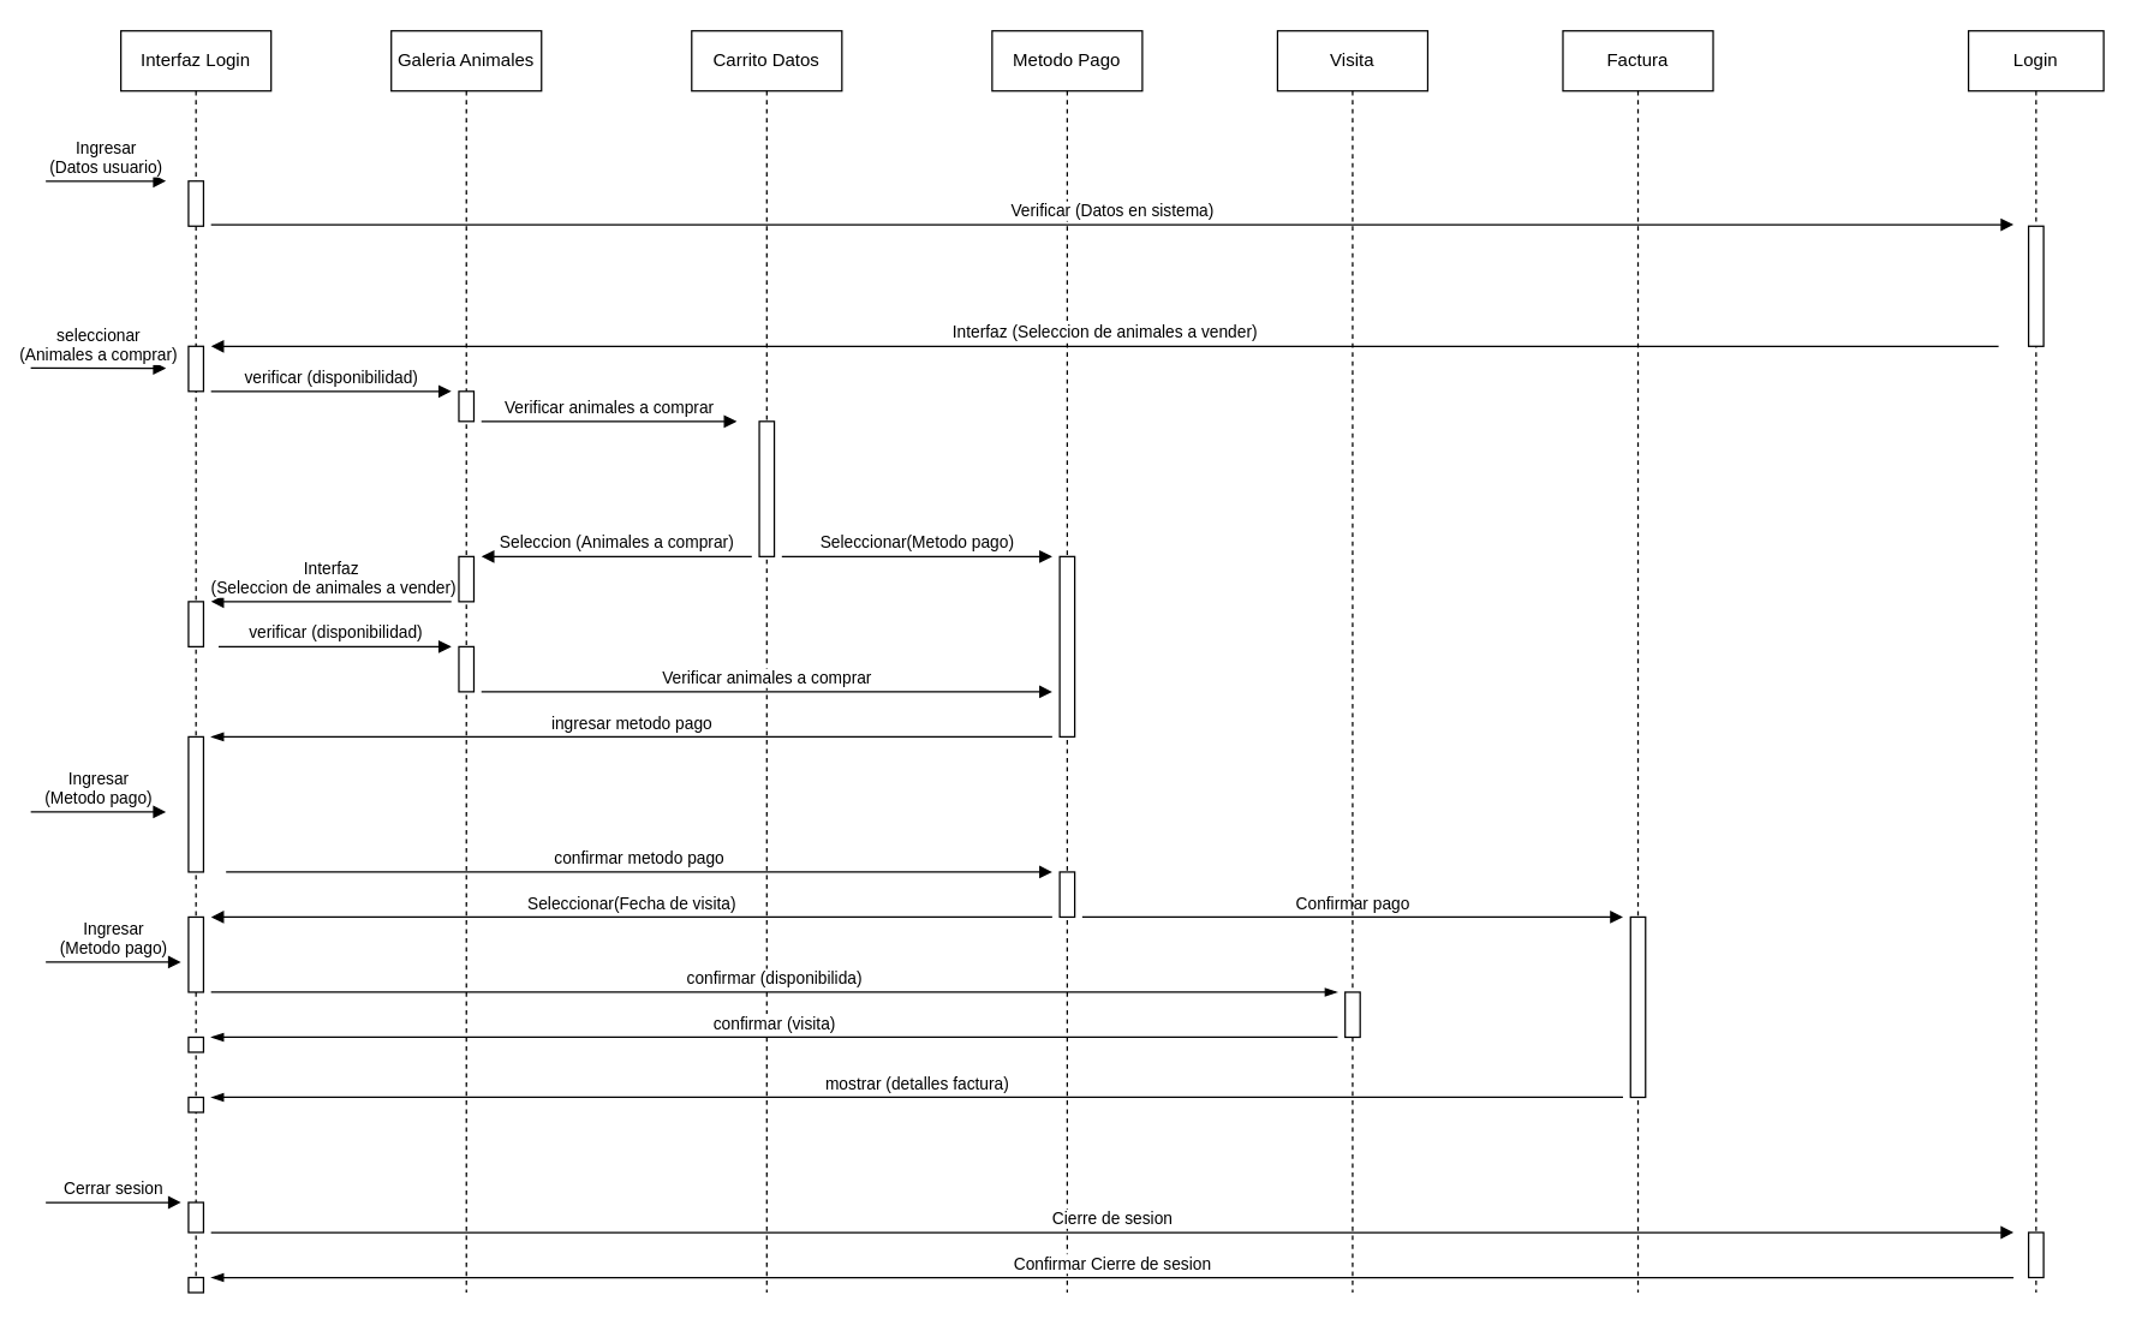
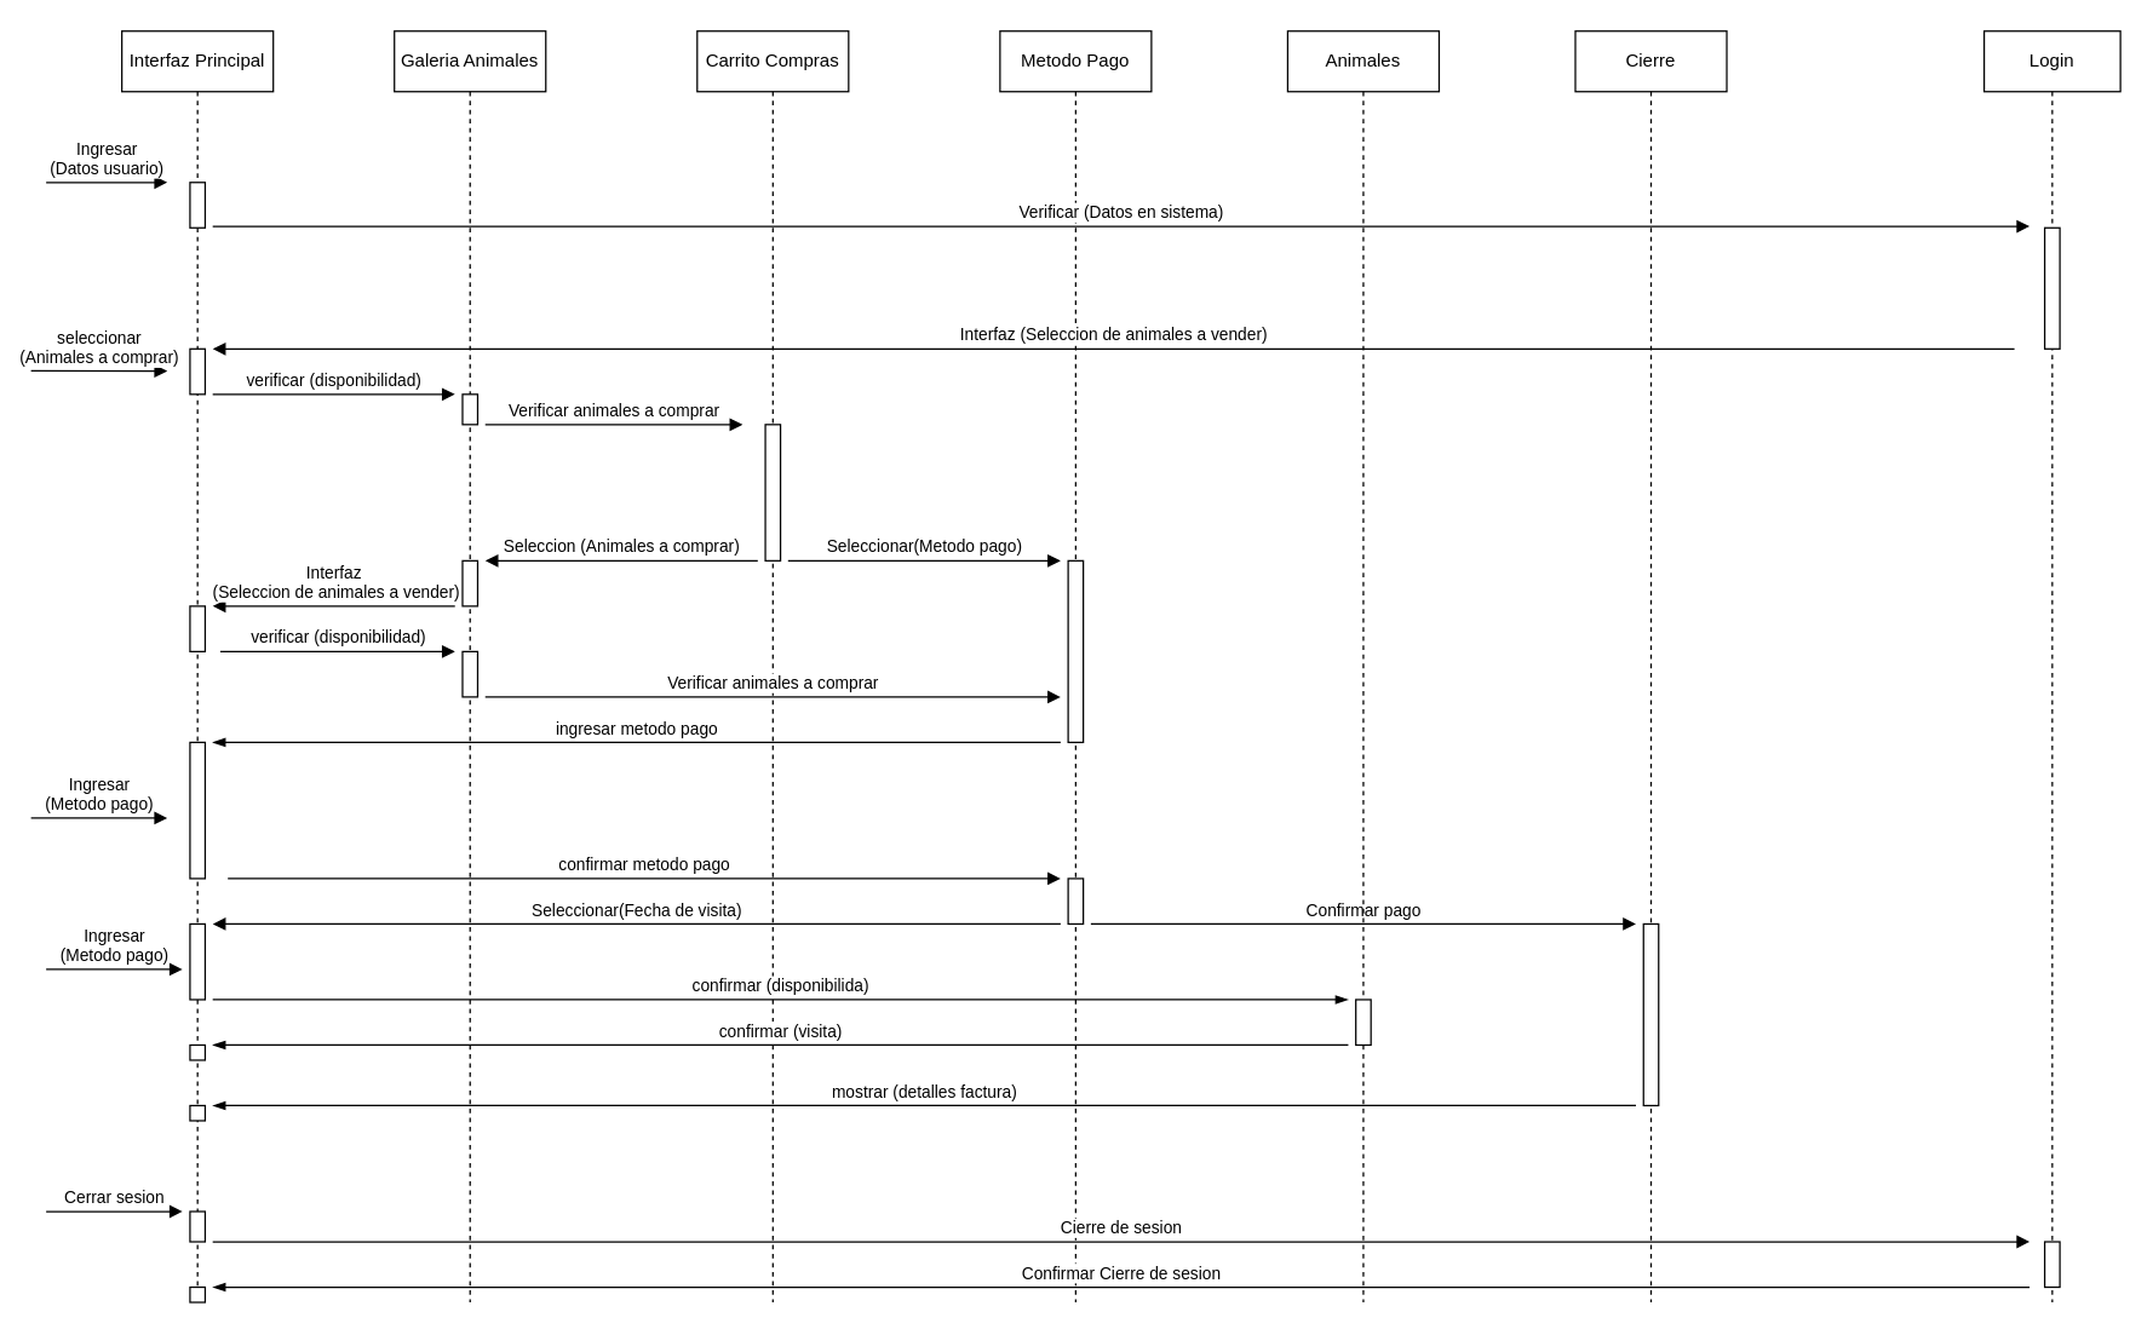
  <mxCell id="0" />
  <mxCell id="1" parent="0" />
  <mxCell id="2" value="Metodo Pago" style="shape=umlLifeline;perimeter=lifelinePerimeter;whiteSpace=wrap;html=1;container=1;collapsible=0;recursiveResize=0;outlineConnect=0;" parent="1" vertex="1"><mxGeometry x="660" y="20" width="100" height="840" as="geometry" /></mxCell>
  <mxCell id="3" value="Seleccionar(Fecha de visita)" style="html=1;verticalAlign=bottom;endArrow=block;" edge="1" parent="2"><mxGeometry width="80" relative="1" as="geometry"><mxPoint x="40" y="590" as="sourcePoint" /><mxPoint x="-520" y="590" as="targetPoint" /><mxPoint as="offset" /></mxGeometry></mxCell>
- <mxCell id="4" value="Interfaz Login" style="shape=umlLifeline;perimeter=lifelinePerimeter;whiteSpace=wrap;html=1;container=1;collapsible=0;recursiveResize=0;outlineConnect=0;" parent="1" vertex="1"><mxGeometry x="80" y="20" width="100" height="840" as="geometry" /></mxCell>
+ <mxCell id="4" value="Interfaz Principal" style="shape=umlLifeline;perimeter=lifelinePerimeter;whiteSpace=wrap;html=1;container=1;collapsible=0;recursiveResize=0;outlineConnect=0;" parent="1" vertex="1"><mxGeometry x="80" y="20" width="100" height="840" as="geometry" /></mxCell>
  <mxCell id="5" value="" style="html=1;points=[];perimeter=orthogonalPerimeter;" parent="4" vertex="1"><mxGeometry x="45" y="100" width="10" height="30" as="geometry" /></mxCell>
  <mxCell id="6" value="Verificar (Datos en sistema)" style="html=1;verticalAlign=bottom;endArrow=block;" parent="4" edge="1"><mxGeometry width="80" relative="1" as="geometry"><mxPoint x="60" y="129" as="sourcePoint" /><mxPoint x="1260" y="129" as="targetPoint" /></mxGeometry></mxCell>
  <mxCell id="7" value="" style="html=1;points=[];perimeter=orthogonalPerimeter;" vertex="1" parent="4"><mxGeometry x="45" y="210" width="10" height="30" as="geometry" /></mxCell>
  <mxCell id="8" value="" style="html=1;points=[];perimeter=orthogonalPerimeter;" vertex="1" parent="4"><mxGeometry x="45" y="380" width="10" height="30" as="geometry" /></mxCell>
  <mxCell id="9" value="" style="html=1;points=[];perimeter=orthogonalPerimeter;" vertex="1" parent="4"><mxGeometry x="45" y="470" width="10" height="90" as="geometry" /></mxCell>
  <mxCell id="10" value="Ingresar&lt;br&gt;(Metodo pago)" style="html=1;verticalAlign=bottom;endArrow=block;" edge="1" parent="4"><mxGeometry width="80" relative="1" as="geometry"><mxPoint x="-60" y="520" as="sourcePoint" /><mxPoint x="30" y="520" as="targetPoint" /><mxPoint as="offset" /></mxGeometry></mxCell>
  <mxCell id="11" value="Ingresar&lt;br&gt;(Metodo pago)" style="html=1;verticalAlign=bottom;endArrow=block;" edge="1" parent="4"><mxGeometry width="80" relative="1" as="geometry"><mxPoint x="-50" y="620.0" as="sourcePoint" /><mxPoint x="40" y="620.0" as="targetPoint" /><mxPoint as="offset" /></mxGeometry></mxCell>
  <mxCell id="12" value="" style="html=1;points=[];perimeter=orthogonalPerimeter;" vertex="1" parent="4"><mxGeometry x="45" y="590" width="10" height="50" as="geometry" /></mxCell>
  <mxCell id="13" value="Ingresar&lt;br&gt;(Datos usuario)" style="html=1;verticalAlign=bottom;endArrow=block;" parent="4" edge="1"><mxGeometry width="80" relative="1" as="geometry"><mxPoint x="-50" y="100.0" as="sourcePoint" /><mxPoint x="30" y="100.0" as="targetPoint" /><mxPoint as="offset" /></mxGeometry></mxCell>
  <mxCell id="14" value="" style="html=1;points=[];perimeter=orthogonalPerimeter;" vertex="1" parent="4"><mxGeometry x="45" y="670" width="10" height="10" as="geometry" /></mxCell>
  <mxCell id="15" value="" style="html=1;points=[];perimeter=orthogonalPerimeter;" vertex="1" parent="4"><mxGeometry x="45" y="710" width="10" height="10" as="geometry" /></mxCell>
  <mxCell id="16" value="Cerrar sesion" style="html=1;verticalAlign=bottom;endArrow=block;" edge="1" parent="4"><mxGeometry width="80" relative="1" as="geometry"><mxPoint x="-50" y="780.0" as="sourcePoint" /><mxPoint x="40" y="780.0" as="targetPoint" /><mxPoint as="offset" /></mxGeometry></mxCell>
  <mxCell id="17" value="" style="html=1;points=[];perimeter=orthogonalPerimeter;" vertex="1" parent="4"><mxGeometry x="45" y="780" width="10" height="20" as="geometry" /></mxCell>
  <mxCell id="18" value="" style="html=1;points=[];perimeter=orthogonalPerimeter;" vertex="1" parent="4"><mxGeometry x="45" y="830" width="10" height="10" as="geometry" /></mxCell>
  <mxCell id="19" value="Login" style="shape=umlLifeline;perimeter=lifelinePerimeter;whiteSpace=wrap;html=1;container=1;collapsible=0;recursiveResize=0;outlineConnect=0;" parent="1" vertex="1"><mxGeometry x="1310" y="20" width="90" height="840" as="geometry" /></mxCell>
  <mxCell id="20" value="" style="html=1;points=[];perimeter=orthogonalPerimeter;" parent="19" vertex="1"><mxGeometry x="40" y="130" width="10" height="80" as="geometry" /></mxCell>
  <mxCell id="21" value="Galeria Animales" style="shape=umlLifeline;perimeter=lifelinePerimeter;whiteSpace=wrap;html=1;container=1;collapsible=0;recursiveResize=0;outlineConnect=0;" parent="1" vertex="1"><mxGeometry x="260" y="20" width="100" height="840" as="geometry" /></mxCell>
  <mxCell id="22" value="verificar (disponibilidad)" style="html=1;verticalAlign=bottom;endArrow=block;" parent="21" edge="1"><mxGeometry width="80" relative="1" as="geometry"><mxPoint x="-120" y="240" as="sourcePoint" /><mxPoint x="40" y="240" as="targetPoint" /></mxGeometry></mxCell>
  <mxCell id="23" value="" style="html=1;points=[];perimeter=orthogonalPerimeter;" vertex="1" parent="21"><mxGeometry x="45" y="240" width="10" height="20" as="geometry" /></mxCell>
  <mxCell id="24" value="&lt;span style=&quot;&quot;&gt;Interfaz&lt;br&gt;&amp;nbsp;(Seleccion de animales a vender)&lt;/span&gt;" style="html=1;verticalAlign=bottom;endArrow=none;endFill=0;startArrow=block;startFill=1;" edge="1" parent="21"><mxGeometry width="80" relative="1" as="geometry"><mxPoint x="-120" y="380" as="sourcePoint" /><mxPoint x="40" y="380" as="targetPoint" /></mxGeometry></mxCell>
  <mxCell id="25" value="verificar (disponibilidad)" style="html=1;verticalAlign=bottom;endArrow=block;" edge="1" parent="21"><mxGeometry width="80" relative="1" as="geometry"><mxPoint x="-115" y="410" as="sourcePoint" /><mxPoint x="40" y="410" as="targetPoint" /></mxGeometry></mxCell>
  <mxCell id="26" value="" style="html=1;points=[];perimeter=orthogonalPerimeter;" vertex="1" parent="21"><mxGeometry x="45" y="410" width="10" height="30" as="geometry" /></mxCell>
  <mxCell id="27" value="Interfaz (Seleccion de animales a vender)" style="html=1;verticalAlign=bottom;endArrow=none;endFill=0;startArrow=block;startFill=1;" parent="1" edge="1"><mxGeometry width="80" relative="1" as="geometry"><mxPoint x="140" y="230" as="sourcePoint" /><mxPoint x="1330" y="230" as="targetPoint" /></mxGeometry></mxCell>
- <mxCell id="28" value="Factura" style="shape=umlLifeline;perimeter=lifelinePerimeter;whiteSpace=wrap;html=1;container=1;collapsible=0;recursiveResize=0;outlineConnect=0;" vertex="1" parent="1"><mxGeometry x="1040" y="20" width="100" height="840" as="geometry" /></mxCell>
+ <mxCell id="28" value="Cierre" style="shape=umlLifeline;perimeter=lifelinePerimeter;whiteSpace=wrap;html=1;container=1;collapsible=0;recursiveResize=0;outlineConnect=0;" vertex="1" parent="1"><mxGeometry x="1040" y="20" width="100" height="840" as="geometry" /></mxCell>
  <mxCell id="29" value="" style="html=1;points=[];perimeter=orthogonalPerimeter;" vertex="1" parent="28"><mxGeometry x="45" y="590" width="10" height="120" as="geometry" /></mxCell>
  <mxCell id="30" value="Confirmar pago" style="html=1;verticalAlign=bottom;endArrow=block;" edge="1" parent="28"><mxGeometry width="80" relative="1" as="geometry"><mxPoint x="-320" y="590" as="sourcePoint" /><mxPoint x="40" y="590" as="targetPoint" /></mxGeometry></mxCell>
- <mxCell id="31" value="Visita" style="shape=umlLifeline;perimeter=lifelinePerimeter;whiteSpace=wrap;html=1;container=1;collapsible=0;recursiveResize=0;outlineConnect=0;" vertex="1" parent="1"><mxGeometry x="850" y="20" width="100" height="840" as="geometry" /></mxCell>
+ <mxCell id="31" value="Animales" style="shape=umlLifeline;perimeter=lifelinePerimeter;whiteSpace=wrap;html=1;container=1;collapsible=0;recursiveResize=0;outlineConnect=0;" vertex="1" parent="1"><mxGeometry x="850" y="20" width="100" height="840" as="geometry" /></mxCell>
  <mxCell id="32" value="" style="html=1;points=[];perimeter=orthogonalPerimeter;" vertex="1" parent="31"><mxGeometry x="45" y="640" width="10" height="30" as="geometry" /></mxCell>
  <mxCell id="33" value="Cierre de sesion" style="html=1;verticalAlign=bottom;endArrow=block;" edge="1" parent="31"><mxGeometry width="80" relative="1" as="geometry"><mxPoint x="-710" y="800" as="sourcePoint" /><mxPoint x="490" y="800" as="targetPoint" /></mxGeometry></mxCell>
  <mxCell id="34" value="ingresar metodo pago" style="html=1;verticalAlign=bottom;endArrow=none;endFill=0;startArrow=blockThin;startFill=1;" edge="1" parent="1"><mxGeometry width="80" relative="1" as="geometry"><mxPoint x="140" y="490" as="sourcePoint" /><mxPoint x="700" y="490" as="targetPoint" /><mxPoint as="offset" /></mxGeometry></mxCell>
- <mxCell id="35" value="Carrito Datos" style="shape=umlLifeline;perimeter=lifelinePerimeter;whiteSpace=wrap;html=1;container=1;collapsible=0;recursiveResize=0;outlineConnect=0;" parent="1" vertex="1"><mxGeometry x="460" y="20" width="100" height="840" as="geometry" /></mxCell>
+ <mxCell id="35" value="Carrito Compras" style="shape=umlLifeline;perimeter=lifelinePerimeter;whiteSpace=wrap;html=1;container=1;collapsible=0;recursiveResize=0;outlineConnect=0;" parent="1" vertex="1"><mxGeometry x="460" y="20" width="100" height="840" as="geometry" /></mxCell>
  <mxCell id="36" value="" style="html=1;points=[];perimeter=orthogonalPerimeter;" parent="35" vertex="1"><mxGeometry x="45" y="260" width="10" height="90" as="geometry" /></mxCell>
  <mxCell id="37" value="" style="html=1;points=[];perimeter=orthogonalPerimeter;" vertex="1" parent="35"><mxGeometry x="-155" y="350" width="10" height="30" as="geometry" /></mxCell>
  <mxCell id="38" value="Seleccionar(Metodo pago)" style="html=1;verticalAlign=bottom;endArrow=block;" parent="35" edge="1"><mxGeometry width="80" relative="1" as="geometry"><mxPoint x="60" y="350" as="sourcePoint" /><mxPoint x="240" y="350" as="targetPoint" /></mxGeometry></mxCell>
  <mxCell id="39" value="confirmar metodo pago" style="html=1;verticalAlign=bottom;endArrow=block;" edge="1" parent="35"><mxGeometry width="80" relative="1" as="geometry"><mxPoint x="-310" y="560" as="sourcePoint" /><mxPoint x="240" y="560" as="targetPoint" /></mxGeometry></mxCell>
  <mxCell id="40" value="" style="html=1;points=[];perimeter=orthogonalPerimeter;" vertex="1" parent="35"><mxGeometry x="245" y="350" width="10" height="120" as="geometry" /></mxCell>
  <mxCell id="41" value="Seleccion (Animales a comprar)" style="html=1;verticalAlign=bottom;endArrow=none;endFill=0;startArrow=block;startFill=1;" edge="1" parent="35"><mxGeometry width="80" relative="1" as="geometry"><mxPoint x="-140" y="350" as="sourcePoint" /><mxPoint x="40" y="350" as="targetPoint" /></mxGeometry></mxCell>
  <mxCell id="42" value="Verificar animales a comprar" style="html=1;verticalAlign=bottom;endArrow=block;" edge="1" parent="35"><mxGeometry width="80" relative="1" as="geometry"><mxPoint x="-140" y="440" as="sourcePoint" /><mxPoint x="240" y="440" as="targetPoint" /><mxPoint as="offset" /></mxGeometry></mxCell>
  <mxCell id="43" value="Verificar animales a comprar" style="html=1;verticalAlign=bottom;endArrow=block;" edge="1" parent="35"><mxGeometry width="80" relative="1" as="geometry"><mxPoint x="-140" y="260" as="sourcePoint" /><mxPoint x="30" y="260" as="targetPoint" /></mxGeometry></mxCell>
  <mxCell id="44" value="" style="html=1;points=[];perimeter=orthogonalPerimeter;" vertex="1" parent="35"><mxGeometry x="245" y="560" width="10" height="30" as="geometry" /></mxCell>
  <mxCell id="45" value="seleccionar&lt;br&gt;(Animales a comprar)" style="html=1;verticalAlign=bottom;endArrow=block;" edge="1" parent="1"><mxGeometry width="80" relative="1" as="geometry"><mxPoint x="20" y="244.38" as="sourcePoint" /><mxPoint x="110" y="244.63" as="targetPoint" /><mxPoint as="offset" /></mxGeometry></mxCell>
  <mxCell id="46" value="confirmar (disponibilida)" style="html=1;verticalAlign=bottom;endArrow=none;endFill=0;startArrow=blockThin;startFill=1;" edge="1" parent="1"><mxGeometry width="80" relative="1" as="geometry"><mxPoint x="890" y="660" as="sourcePoint" /><mxPoint x="140" y="660" as="targetPoint" /><mxPoint as="offset" /></mxGeometry></mxCell>
  <mxCell id="47" value="confirmar (visita)" style="html=1;verticalAlign=bottom;endArrow=blockThin;endFill=1;startArrow=none;startFill=0;" edge="1" parent="1"><mxGeometry width="80" relative="1" as="geometry"><mxPoint x="890" y="690" as="sourcePoint" /><mxPoint x="140" y="690" as="targetPoint" /><mxPoint as="offset" /></mxGeometry></mxCell>
  <mxCell id="48" value="mostrar (detalles factura)" style="html=1;verticalAlign=bottom;endArrow=blockThin;endFill=1;startArrow=none;startFill=0;" edge="1" parent="1"><mxGeometry width="80" relative="1" as="geometry"><mxPoint x="1080" y="730" as="sourcePoint" /><mxPoint x="140" y="730" as="targetPoint" /><mxPoint as="offset" /><Array as="points"><mxPoint x="810" y="730" /></Array></mxGeometry></mxCell>
  <mxCell id="49" value="" style="html=1;points=[];perimeter=orthogonalPerimeter;" vertex="1" parent="1"><mxGeometry x="1350" y="820" width="10" height="30" as="geometry" /></mxCell>
  <mxCell id="50" value="Confirmar Cierre de sesion" style="html=1;verticalAlign=bottom;endArrow=none;endFill=0;startArrow=blockThin;startFill=1;" edge="1" parent="1"><mxGeometry width="80" relative="1" as="geometry"><mxPoint x="140" y="850" as="sourcePoint" /><mxPoint x="1340" y="850" as="targetPoint" /></mxGeometry></mxCell>
